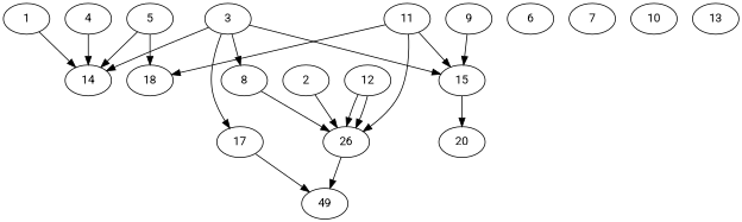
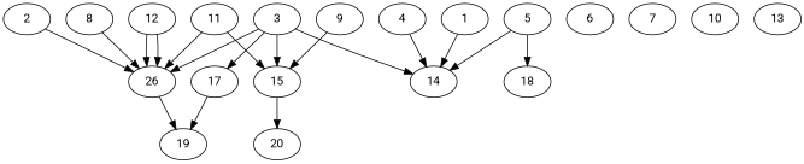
  digraph {
    fontname=Roboto
    node [alpha=0.07 fontname=Roboto]
    edge [fontname=Roboto]
    1 [expect_size=49289216]
    14 [alpha=0.14 expect_size=25759744]
    2 [expect_size=21571584]
    n4 [alpha=0.14 expect_size=5673984 label=26]
-   19 [alpha=0.06 expect_size=16638976 label=49]
+   19 [alpha=0.06 expect_size=16638976]
    3 [alpha=0.10 expect_size=26634240]
    15 [alpha=0.17 expect_size=41396224]
    17 [expect_size=42982400]
    20 [alpha=0.16 expect_size=13124608]
    4 [expect_size=28579840]
    5 [alpha=0.05 expect_size=34406400]
    18 [alpha=0.14 expect_size=26984448]
    6 [alpha=0.16 expect_size=49641472]
    7 [alpha=0.13 expect_size=43666432]
    8 [alpha=0.16 expect_size=36481024]
    9 [alpha=0.19 expect_size=19867648]
    10 [alpha=0.20 expect_size=22027264]
    11 [alpha=0.19 expect_size=16053248]
    12 [alpha=0.16 expect_size=32178176]
    13 [expect_size=48882688]
    1 -> 14
    2 -> n4
    n4 -> 19
    3 -> 14
-   3 -> 8
+   3 -> n4
    3 -> 15
    3 -> 17
    15 -> 20
    17 -> 19
    4 -> 14
    5 -> 14
    5 -> 18
    8 -> n4
    9 -> 15
    11 -> n4
    11 -> 15
-   11 -> 18
    12 -> n4
    12 -> n4
  }
